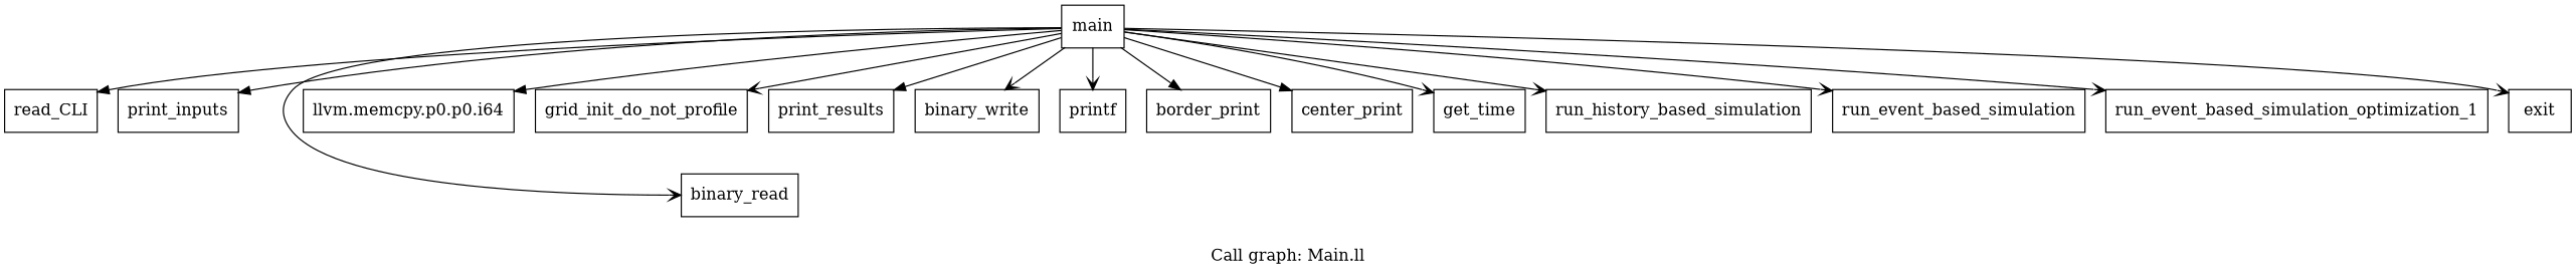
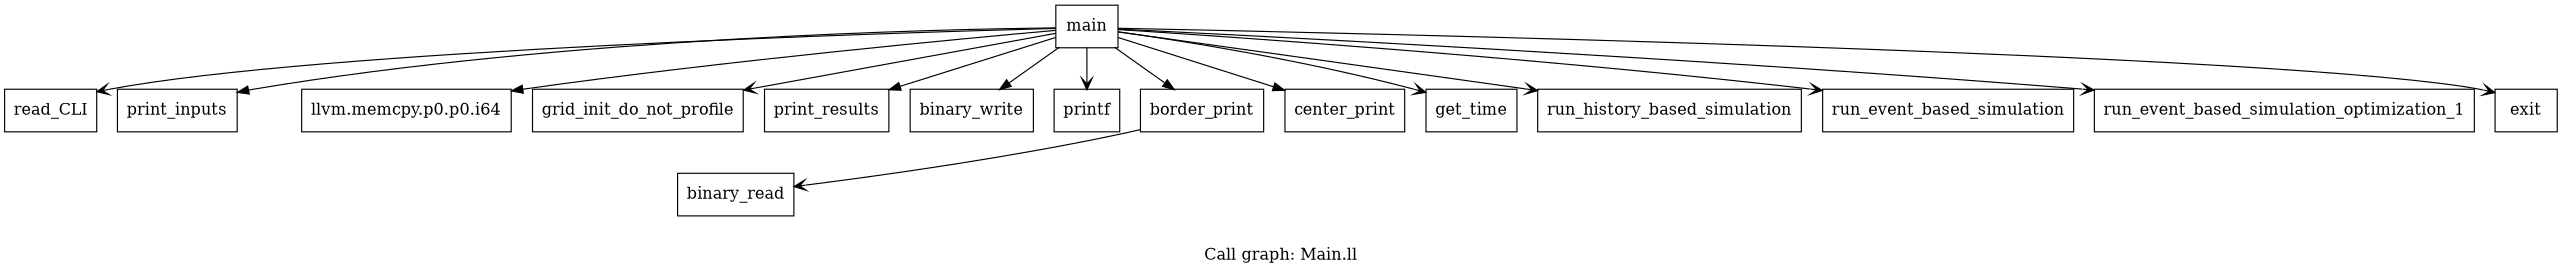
  digraph {
    label="Call graph: Main.ll"
    node [shape=record]
    edge [arrowhead=vee]
    n1 [label="{main}"]
    n2 [label="{read_CLI}"]
    n3 [label="{print_inputs}"]
    n4 [label="{binary_read}"]
    n5 [label="{llvm.memcpy.p0.p0.i64}"]
    n6 [label="{grid_init_do_not_profile}"]
    n7 [label="{print_results}"]
    n8 [label="{binary_write}"]
    n9 [label="{printf}"]
    n10 [label="{border_print}"]
    n11 [label="{center_print}"]
    n12 [label="{get_time}"]
    n13 [label="{run_history_based_simulation}"]
    n14 [label="{run_event_based_simulation}"]
    n15 [label="{run_event_based_simulation_optimization_1}"]
    n16 [label="{exit}"]
-   n1 -> n2 [arrowhead=normal]
+   n1 -> n2
    n1 -> n3 [arrowhead=normal]
-   n1 -> n4
+   n10 -> n4
    n1 -> n5 [arrowhead=normal]
    n1 -> n6
    n1 -> n7 [arrowhead=normal]
-   n1 -> n8
+   n1 -> n8 [arrowhead=normal]
    n1 -> n9
    n1 -> n10 [arrowhead=normal]
    n1 -> n11 [arrowhead=normal]
    n1 -> n12
    n1 -> n13
    n1 -> n14
    n1 -> n15
    n1 -> n16
  }
